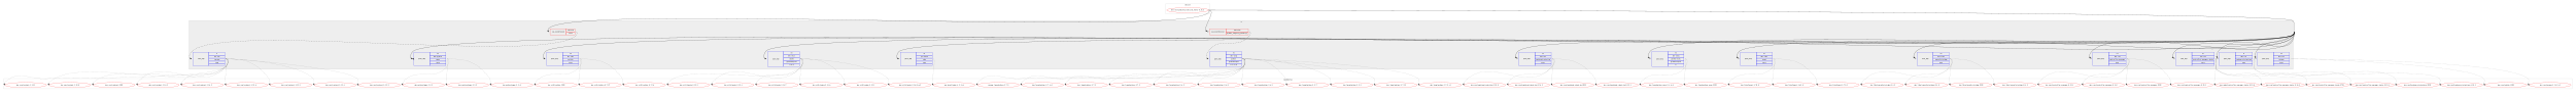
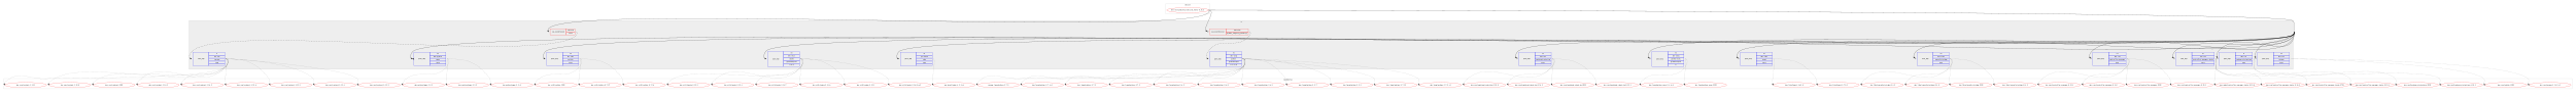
  digraph {
    compound=true
    concentrate=true
    fontname="JetBrains Mono"
    fontsize=10
    newrank=true
    rankdir=TB
    ranksep=1.5
    node [color=red fontname="JetBrains Mono" fontsize=10]
    edge [arrowhead=vee fontname="JetBrains Mono" headport=w style=dotted tailport=e weight=100]
    n1 [label="dev-ros/combined_robot_hw_tests-0.14.2" width=4]
    n2 [color=blue label=<<TABLE BORDER="0" CELLBORDER="1" CELLSPACING="0" CELLPADDING="4" WIDTH="220"><TR><TD ROWSPAN="6" CELLPADDING="30">pack_dep</TD></TR><TR><TD WIDTH="110">no</TD></TR><TR><TD>dev-ros</TD></TR><TR><TD>rostest</TD></TR><TR><TD>none</TD></TR><TR><TD></TD></TR></TABLE>> shape=none]
    n3 [label=<<TABLE BORDER="0" CELLBORDER="1" CELLSPACING="0" CELLPADDING="4"><TR><TD ROWSPAN="3" CELLPADDING="10">use_conditional</TD></TR><TR><TD>positive</TD></TR><TR><TD>test</TD></TR></TABLE>> shape=none]
    n4 [color=blue label=<<TABLE BORDER="0" CELLBORDER="1" CELLSPACING="0" CELLPADDING="4" WIDTH="220"><TR><TD ROWSPAN="6" CELLPADDING="30">pack_dep</TD></TR><TR><TD WIDTH="110">no</TD></TR><TR><TD>dev-python</TD></TR><TR><TD>empy</TD></TR><TR><TD>none</TD></TR><TR><TD></TD></TR></TABLE>> shape=none]
    n5 [color=blue label=<<TABLE BORDER="0" CELLBORDER="1" CELLSPACING="0" CELLPADDING="4" WIDTH="220"><TR><TD ROWSPAN="6" CELLPADDING="30">pack_dep</TD></TR><TR><TD WIDTH="110">no</TD></TR><TR><TD>dev-util</TD></TR><TR><TD>catkin</TD></TR><TR><TD>none</TD></TR><TR><TD></TD></TR></TABLE>> shape=none]
    n6 [color=blue label=<<TABLE BORDER="0" CELLBORDER="1" CELLSPACING="0" CELLPADDING="4" WIDTH="220"><TR><TD ROWSPAN="6" CELLPADDING="30">pack_dep</TD></TR><TR><TD WIDTH="110">no</TD></TR><TR><TD>dev-util</TD></TR><TR><TD>cmake</TD></TR><TR><TD>greaterequal</TD></TR><TR><TD>3.9.6</TD></TR></TABLE>> shape=none]
    n7 [color=blue label=<<TABLE BORDER="0" CELLBORDER="1" CELLSPACING="0" CELLPADDING="4" WIDTH="220"><TR><TD ROWSPAN="6" CELLPADDING="30">pack_dep</TD></TR><TR><TD WIDTH="110">no</TD></TR><TR><TD>sys-devel</TD></TR><TR><TD>make</TD></TR><TR><TD>none</TD></TR><TR><TD></TD></TR></TABLE>> shape=none]
    n8 [color=blue label=<<TABLE BORDER="0" CELLBORDER="1" CELLSPACING="0" CELLPADDING="4" WIDTH="220"><TR><TD ROWSPAN="6" CELLPADDING="30">pack_dep</TD></TR><TR><TD WIDTH="110">no</TD></TR><TR><TD>dev-ros</TD></TR><TR><TD>combined_robot_hw</TD></TR><TR><TD>none</TD></TR><TR><TD></TD></TR></TABLE>> shape=none]
    n9 [color=blue label=<<TABLE BORDER="0" CELLBORDER="1" CELLSPACING="0" CELLPADDING="4" WIDTH="220"><TR><TD ROWSPAN="6" CELLPADDING="30">pack_dep</TD></TR><TR><TD WIDTH="110">no</TD></TR><TR><TD>dev-lang</TD></TR><TR><TD>python</TD></TR><TR><TD>greaterequal</TD></TR><TR><TD>2.7.5-r2</TD></TR></TABLE>> shape=none]
    n10 [label=<<TABLE BORDER="0" CELLBORDER="1" CELLSPACING="0" CELLPADDING="4"><TR><TD ROWSPAN="3" CELLPADDING="10">use_conditional</TD></TR><TR><TD>positive</TD></TR><TR><TD>python_targets_python2_7</TD></TR></TABLE>> shape=none]
    n11 [color=blue label=<<TABLE BORDER="0" CELLBORDER="1" CELLSPACING="0" CELLPADDING="4" WIDTH="220"><TR><TD ROWSPAN="6" CELLPADDING="30">pack_dep</TD></TR><TR><TD WIDTH="110">no</TD></TR><TR><TD>dev-lang</TD></TR><TR><TD>python-exec</TD></TR><TR><TD>greaterequal</TD></TR><TR><TD>2</TD></TR></TABLE>> shape=none]
    n12 [color=blue label=<<TABLE BORDER="0" CELLBORDER="1" CELLSPACING="0" CELLPADDING="4" WIDTH="220"><TR><TD ROWSPAN="6" CELLPADDING="30">pack_dep</TD></TR><TR><TD WIDTH="110">no</TD></TR><TR><TD>dev-libs</TD></TR><TR><TD>boost</TD></TR><TR><TD>none</TD></TR><TR><TD></TD></TR></TABLE>> shape=none]
    n13 [color=blue label=<<TABLE BORDER="0" CELLBORDER="1" CELLSPACING="0" CELLPADDING="4" WIDTH="220"><TR><TD ROWSPAN="6" CELLPADDING="30">pack_dep</TD></TR><TR><TD WIDTH="110">no</TD></TR><TR><TD>dev-libs</TD></TR><TR><TD>console_bridge</TD></TR><TR><TD>none</TD></TR><TR><TD></TD></TR></TABLE>> shape=none]
    n14 [color=blue label=<<TABLE BORDER="0" CELLBORDER="1" CELLSPACING="0" CELLPADDING="4" WIDTH="220"><TR><TD ROWSPAN="6" CELLPADDING="30">pack_dep</TD></TR><TR><TD WIDTH="110">no</TD></TR><TR><TD>dev-ros</TD></TR><TR><TD>controller_manager</TD></TR><TR><TD>none</TD></TR><TR><TD></TD></TR></TABLE>> shape=none]
    n15 [color=blue label=<<TABLE BORDER="0" CELLBORDER="1" CELLSPACING="0" CELLPADDING="4" WIDTH="220"><TR><TD ROWSPAN="6" CELLPADDING="30">pack_dep</TD></TR><TR><TD WIDTH="110">no</TD></TR><TR><TD>dev-ros</TD></TR><TR><TD>controller_manager_tests</TD></TR><TR><TD>none</TD></TR><TR><TD></TD></TR></TABLE>> shape=none]
    n16 [color=blue label=<<TABLE BORDER="0" CELLBORDER="1" CELLSPACING="0" CELLPADDING="4" WIDTH="220"><TR><TD ROWSPAN="6" CELLPADDING="30">pack_dep</TD></TR><TR><TD WIDTH="110">no</TD></TR><TR><TD>dev-ros</TD></TR><TR><TD>hardware_interface</TD></TR><TR><TD>none</TD></TR><TR><TD></TD></TR></TABLE>> shape=none]
    n17 [color=blue label=<<TABLE BORDER="0" CELLBORDER="1" CELLSPACING="0" CELLPADDING="4" WIDTH="220"><TR><TD ROWSPAN="6" CELLPADDING="30">pack_dep</TD></TR><TR><TD WIDTH="110">no</TD></TR><TR><TD>dev-ros</TD></TR><TR><TD>roscpp</TD></TR><TR><TD>none</TD></TR><TR><TD></TD></TR></TABLE>> shape=none]
    n18 [label="dev-ros/rostest-1.13.0" width=4]
    n19 [label="dev-ros/rostest-1.13.1" width=4]
    n20 [label="dev-ros/rostest-1.13.2" width=4]
    n21 [label="dev-ros/rostest-1.13.4" width=4]
    n22 [label="dev-ros/rostest-1.13.5" width=4]
    n23 [label="dev-ros/rostest-1.13.6" width=4]
    n24 [label="dev-ros/rostest-1.14.2" width=4]
    n25 [label="dev-ros/rostest-1.14.3" width=4]
    n26 [label="dev-ros/rostest-9999" width=4]
    n27 [label="dev-python/empy-3.3-r1" width=4]
    n28 [label="dev-python/empy-3.3.2" width=4]
    n29 [label="dev-python/empy-3.3.3" width=4]
    n30 [label="dev-util/catkin-0.7.14" width=4]
    n31 [label="dev-util/catkin-0.7.17" width=4]
    n32 [label="dev-util/catkin-9999" width=4]
    n33 [label="dev-util/cmake-3.13.5" width=4]
    n34 [label="dev-util/cmake-3.14.6" width=4]
    n35 [label="dev-util/cmake-3.14.7" width=4]
    n36 [label="dev-util/cmake-3.15.4" width=4]
    n37 [label="dev-util/cmake-3.15.5" width=4]
    n38 [label="dev-util/cmake-3.16.0_rc3" width=4]
    n39 [label="sys-devel/make-4.2.1-r4" width=4]
    n40 [label="dev-lang/python-2.7.15" width=4]
    n41 [label="dev-lang/python-3.5.5" width=4]
    n42 [label="dev-lang/python-3.5.7" width=4]
    n43 [label="dev-lang/python-3.6.5" width=4]
    n44 [label="dev-lang/python-3.6.8" width=4]
    n45 [label="dev-lang/python-3.6.9" width=4]
    n46 [label="dev-lang/python-3.7.2" width=4]
    n47 [label="dev-lang/python-3.7.3" width=4]
    n48 [label="dev-lang/python-3.7.4-r1" width=4]
    n49 [label="roscpp-lang/python-3.7.5" width=4]
    n50 [label="dev-lang/python-3.7.5-r1" width=4]
    n51 [label="dev-lang/python-exec-2.4.6-r1" width=4]
    n52 [label="dev-lang/python-exec-9999" width=4]
    n53 [label="dev-libs/boost-1.65.0" width=4]
-   n54 [label="dev-libs/boost-1.70.0" width=4]
    n55 [label="dev-libs/boost-1.71.0" width=4]
    n56 [label="dev-libs/console_bridge-0.4.0" width=4]
    n57 [label="dev-libs/console_bridge-0.4.2" width=4]
    n58 [label="dev-libs/console_bridge-0.4.3" width=4]
    n59 [label="dev-libs/console_bridge-9999" width=4]
    n60 [label="dev-ros/combined_robot_hw-0.14.2" width=4]
    n61 [label="dev-ros/combined_robot_hw-0.15.0" width=4]
    n62 [label="dev-ros/combined_robot_hw-0.15.1" width=4]
    n63 [label="dev-ros/combined_robot_hw-9999" width=4]
    n64 [label="dev-ros/controller_manager-0.14.2" width=4]
    n65 [label="dev-ros/controller_manager-0.15.0" width=4]
    n66 [label="dev-ros/controller_manager-0.15.1" width=4]
    n67 [label="dev-ros/controller_manager-9999" width=4]
    n68 [label="dev-ros/controller_manager_tests-0.14.2" width=4]
    n69 [label="dev-make/controller_manager_tests-0.15.0" width=4]
    n70 [label="dev-ros/controller_manager_tests-0.15.1" width=4]
    n71 [label="dev-ros/controller_manager_tests-9799" width=4]
    n72 [label="dev-ros/hardware_interface-6.15.1" width=4]
    n73 [label="dev-ros/hardware_interface-9999" width=4]
    n74 [label="dev-ros/roscpp-1.14.3-r1" width=4]
    n75 [label="dev-ros/catkin-9999" width=4]
    subgraph cluster_1 {
      color=gray
      label=<<i>ebuild</i>>
      rank=same
      n1
    }
    subgraph cluster_2 {
      color=gray
      label=<<i>dependencies</i>>
      subgraph cluster_3 {
        color=gray
        fillcolor="#eeeeee"
        label=<<i>compile</i>>
        style=filled
        subgraph sub_4 {
          color=gray
          fillcolor="#eeeeee"
          label=<<i>compile</i>>
          style=filled
          n3
          subgraph sub_5 {
            color=gray
            fillcolor="#eeeeee"
            label=<<i>compile</i>>
            style=filled
            n2
          }
        }
        subgraph sub_6 {
          color=gray
          fillcolor="#eeeeee"
          label=<<i>compile</i>>
          style=filled
          n4
        }
        subgraph sub_7 {
          color=gray
          fillcolor="#eeeeee"
          label=<<i>compile</i>>
          style=filled
          n5
        }
        subgraph sub_8 {
          color=gray
          fillcolor="#eeeeee"
          label=<<i>compile</i>>
          style=filled
          n6
        }
        subgraph sub_9 {
          color=gray
          fillcolor="#eeeeee"
          label=<<i>compile</i>>
          style=filled
          n7
        }
      }
      subgraph cluster_10 {
        color=gray
        fillcolor="#eeeeee"
        label=<<i>compile and run</i>>
        style=filled
        subgraph sub_11 {
          color=gray
          fillcolor="#eeeeee"
          label=<<i>compile and run</i>>
          style=filled
          n8
        }
        subgraph sub_12 {
          color=gray
          fillcolor="#eeeeee"
          label=<<i>compile and run</i>>
          style=filled
          n10
          subgraph sub_13 {
            color=gray
            fillcolor="#eeeeee"
            label=<<i>compile and run</i>>
            style=filled
            n9
          }
        }
        subgraph sub_14 {
          color=gray
          fillcolor="#eeeeee"
          label=<<i>compile and run</i>>
          style=filled
          n11
        }
        subgraph sub_15 {
          color=gray
          fillcolor="#eeeeee"
          label=<<i>compile and run</i>>
          style=filled
          n12
        }
        subgraph sub_16 {
          color=gray
          fillcolor="#eeeeee"
          label=<<i>compile and run</i>>
          style=filled
          n13
        }
        subgraph sub_17 {
          color=gray
          fillcolor="#eeeeee"
          label=<<i>compile and run</i>>
          style=filled
          n14
        }
        subgraph sub_18 {
          color=gray
          fillcolor="#eeeeee"
          label=<<i>compile and run</i>>
          style=filled
          n15
        }
        subgraph sub_19 {
          color=gray
          fillcolor="#eeeeee"
          label=<<i>compile and run</i>>
          style=filled
          n16
        }
        subgraph sub_20 {
          color=gray
          fillcolor="#eeeeee"
          label=<<i>compile and run</i>>
          style=filled
          n17
        }
      }
      subgraph cluster_21 {
        color=gray
        fillcolor="#eeeeee"
        label=<<i>run</i>>
        style=filled
      }
    }
    subgraph cluster_22 {
      color=gray
      label=<<i>candidates</i>>
      rank=same
      subgraph sub_23 {
        color=black
        label=<<i>candidates</i>>
        nodesep=1
        rank=same
        n18
        n19
        n20
        n21
        n22
        n23
        n24
        n25
        n26
      }
      subgraph sub_24 {
        color=black
        label=<<i>candidates</i>>
        nodesep=1
        rank=same
        n27
        n28
        n29
      }
      subgraph sub_25 {
        color=black
        label=<<i>candidates</i>>
        nodesep=1
        rank=same
        n30
        n31
        n32
      }
      subgraph sub_26 {
        color=black
        label=<<i>candidates</i>>
        nodesep=1
        rank=same
        n33
        n34
        n35
        n36
        n37
        n38
      }
      subgraph sub_27 {
        color=black
        label=<<i>candidates</i>>
        nodesep=1
        rank=same
        n39
      }
      subgraph sub_28 {
        color=black
        label=<<i>candidates</i>>
        nodesep=1
        rank=same
        n40
        n41
        n42
        n43
        n44
        n45
        n46
        n47
        n48
        n49
        n50
      }
      subgraph sub_29 {
        color=black
        label=<<i>candidates</i>>
        nodesep=1
        rank=same
        n51
        n52
      }
      subgraph sub_30 {
        color=black
        label=<<i>candidates</i>>
        nodesep=1
        rank=same
        n53
-       n54
        n55
      }
      subgraph sub_31 {
        color=black
        label=<<i>candidates</i>>
        nodesep=1
        rank=same
        n56
        n57
        n58
        n59
      }
      subgraph sub_32 {
        color=black
        label=<<i>candidates</i>>
        nodesep=1
        rank=same
        n60
        n61
        n62
        n63
      }
      subgraph sub_33 {
        color=black
        label=<<i>candidates</i>>
        nodesep=1
        rank=same
        n64
        n65
        n66
        n67
      }
      subgraph sub_34 {
        color=black
        label=<<i>candidates</i>>
        nodesep=1
        rank=same
        n68
        n69
        n70
        n71
      }
      subgraph sub_35 {
        color=black
        label=<<i>candidates</i>>
        nodesep=1
        rank=same
        n72
        n73
      }
      subgraph sub_36 {
        color=black
        label=<<i>candidates</i>>
        nodesep=1
        rank=same
        n74
        n75
      }
    }
    n1 -> n3 [style=solid weight=20]
    n1 -> n4 [style=solid weight=20]
    n1 -> n5 [style=solid weight=20]
    n1 -> n6 [style=solid weight=20]
    n1 -> n7 [style=solid weight=20]
    n1 -> n8 [arrowhead=odotvee style=solid weight=20]
    n1 -> n10 [arrowhead=odotvee style=solid weight=20]
    n1 -> n11 [arrowhead=odotvee style=solid weight=20]
    n1 -> n12 [arrowhead=odotvee style=solid weight=20]
    n1 -> n13 [arrowhead=odotvee style=solid weight=20]
    n1 -> n14 [arrowhead=odotvee style=solid weight=20]
    n1 -> n15 [arrowhead=odotvee style=solid weight=20]
    n1 -> n16 [arrowhead=odotvee style=solid weight=20]
    n1 -> n17 [arrowhead=odotvee style=solid weight=20]
    n2 -> n18
    n2 -> n19
    n2 -> n20
    n2 -> n21
    n2 -> n22
    n2 -> n23
    n2 -> n24
    n2 -> n25
    n2 -> n26
    n3 -> n2 [style=dashed weight=20]
    n4 -> n27
    n4 -> n28
    n4 -> n29
    n5 -> n30
    n5 -> n31
    n5 -> n32
    n6 -> n33
    n6 -> n34
    n6 -> n35
    n6 -> n36
    n6 -> n37
    n6 -> n38
    n7 -> n39
    n8 -> n60
    n8 -> n61
    n8 -> n62
    n8 -> n63
    n9 -> n40
    n9 -> n41
    n9 -> n42
    n9 -> n43
    n9 -> n44
    n9 -> n45
    n9 -> n46
    n9 -> n47
    n9 -> n48
    n9 -> n49
    n9 -> n50
    n10 -> n9 [style=dashed weight=20]
    n11 -> n51
    n11 -> n52
    n12 -> n53
-   n12 -> n54
    n12 -> n55
    n13 -> n56
    n13 -> n57
    n13 -> n58
    n13 -> n59
    n14 -> n64
    n14 -> n65
    n14 -> n66
    n14 -> n67
    n15 -> n68
    n15 -> n69
    n15 -> n70
    n15 -> n71
    n16 -> n72
    n16 -> n73
    n17 -> n74
    n17 -> n75
  }
